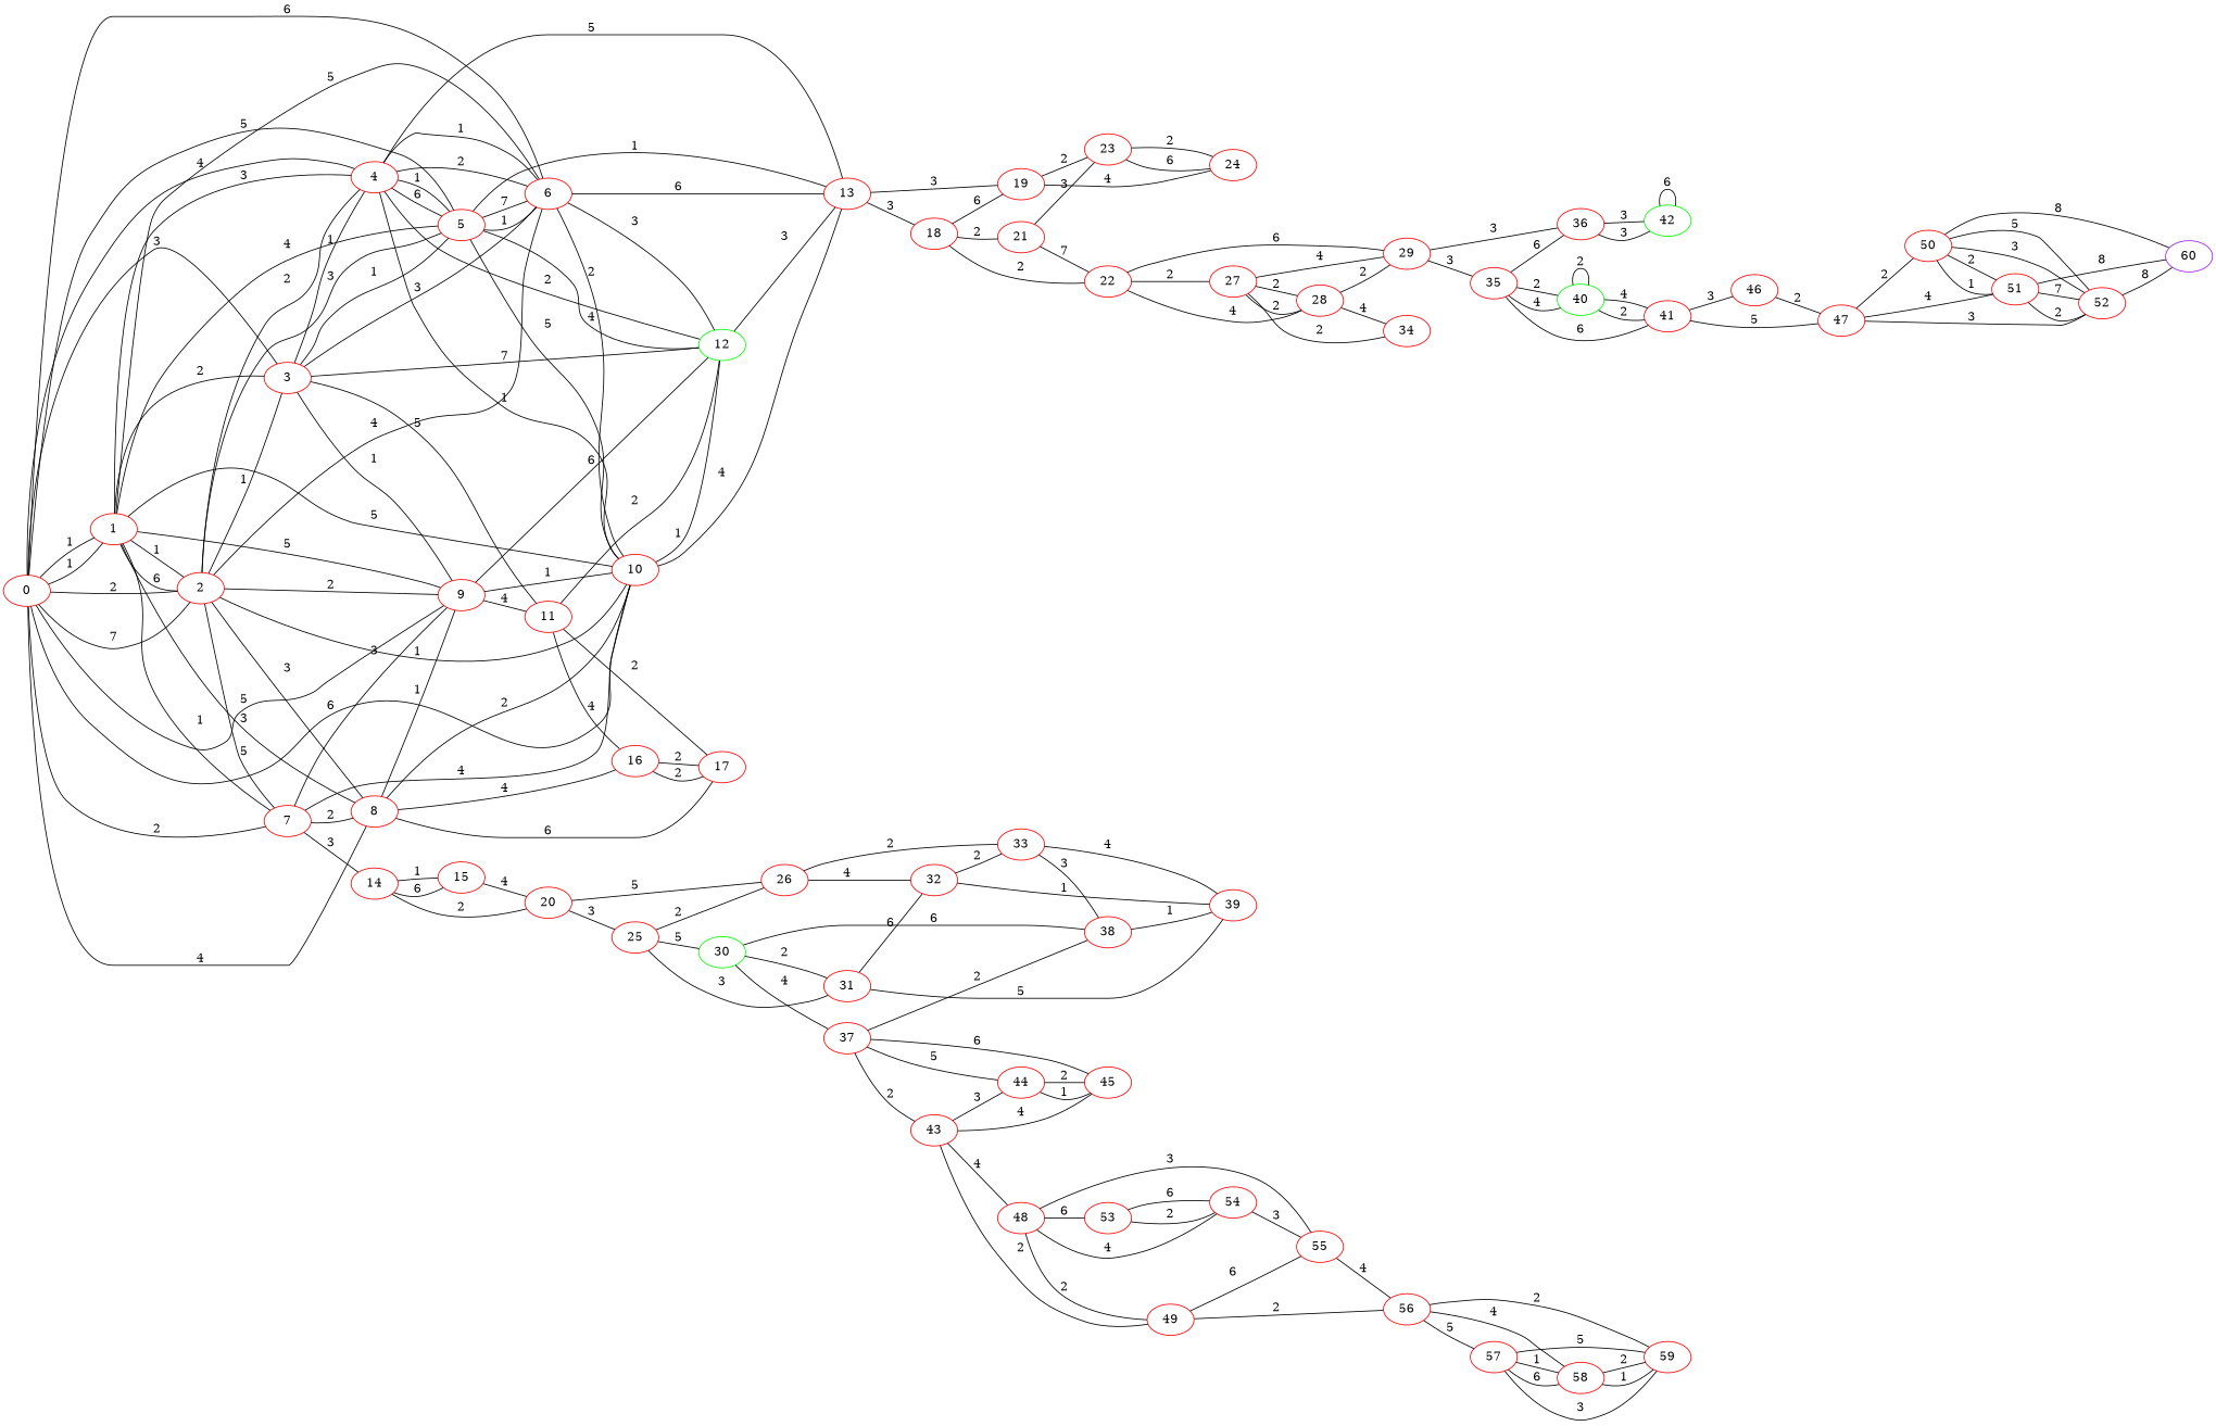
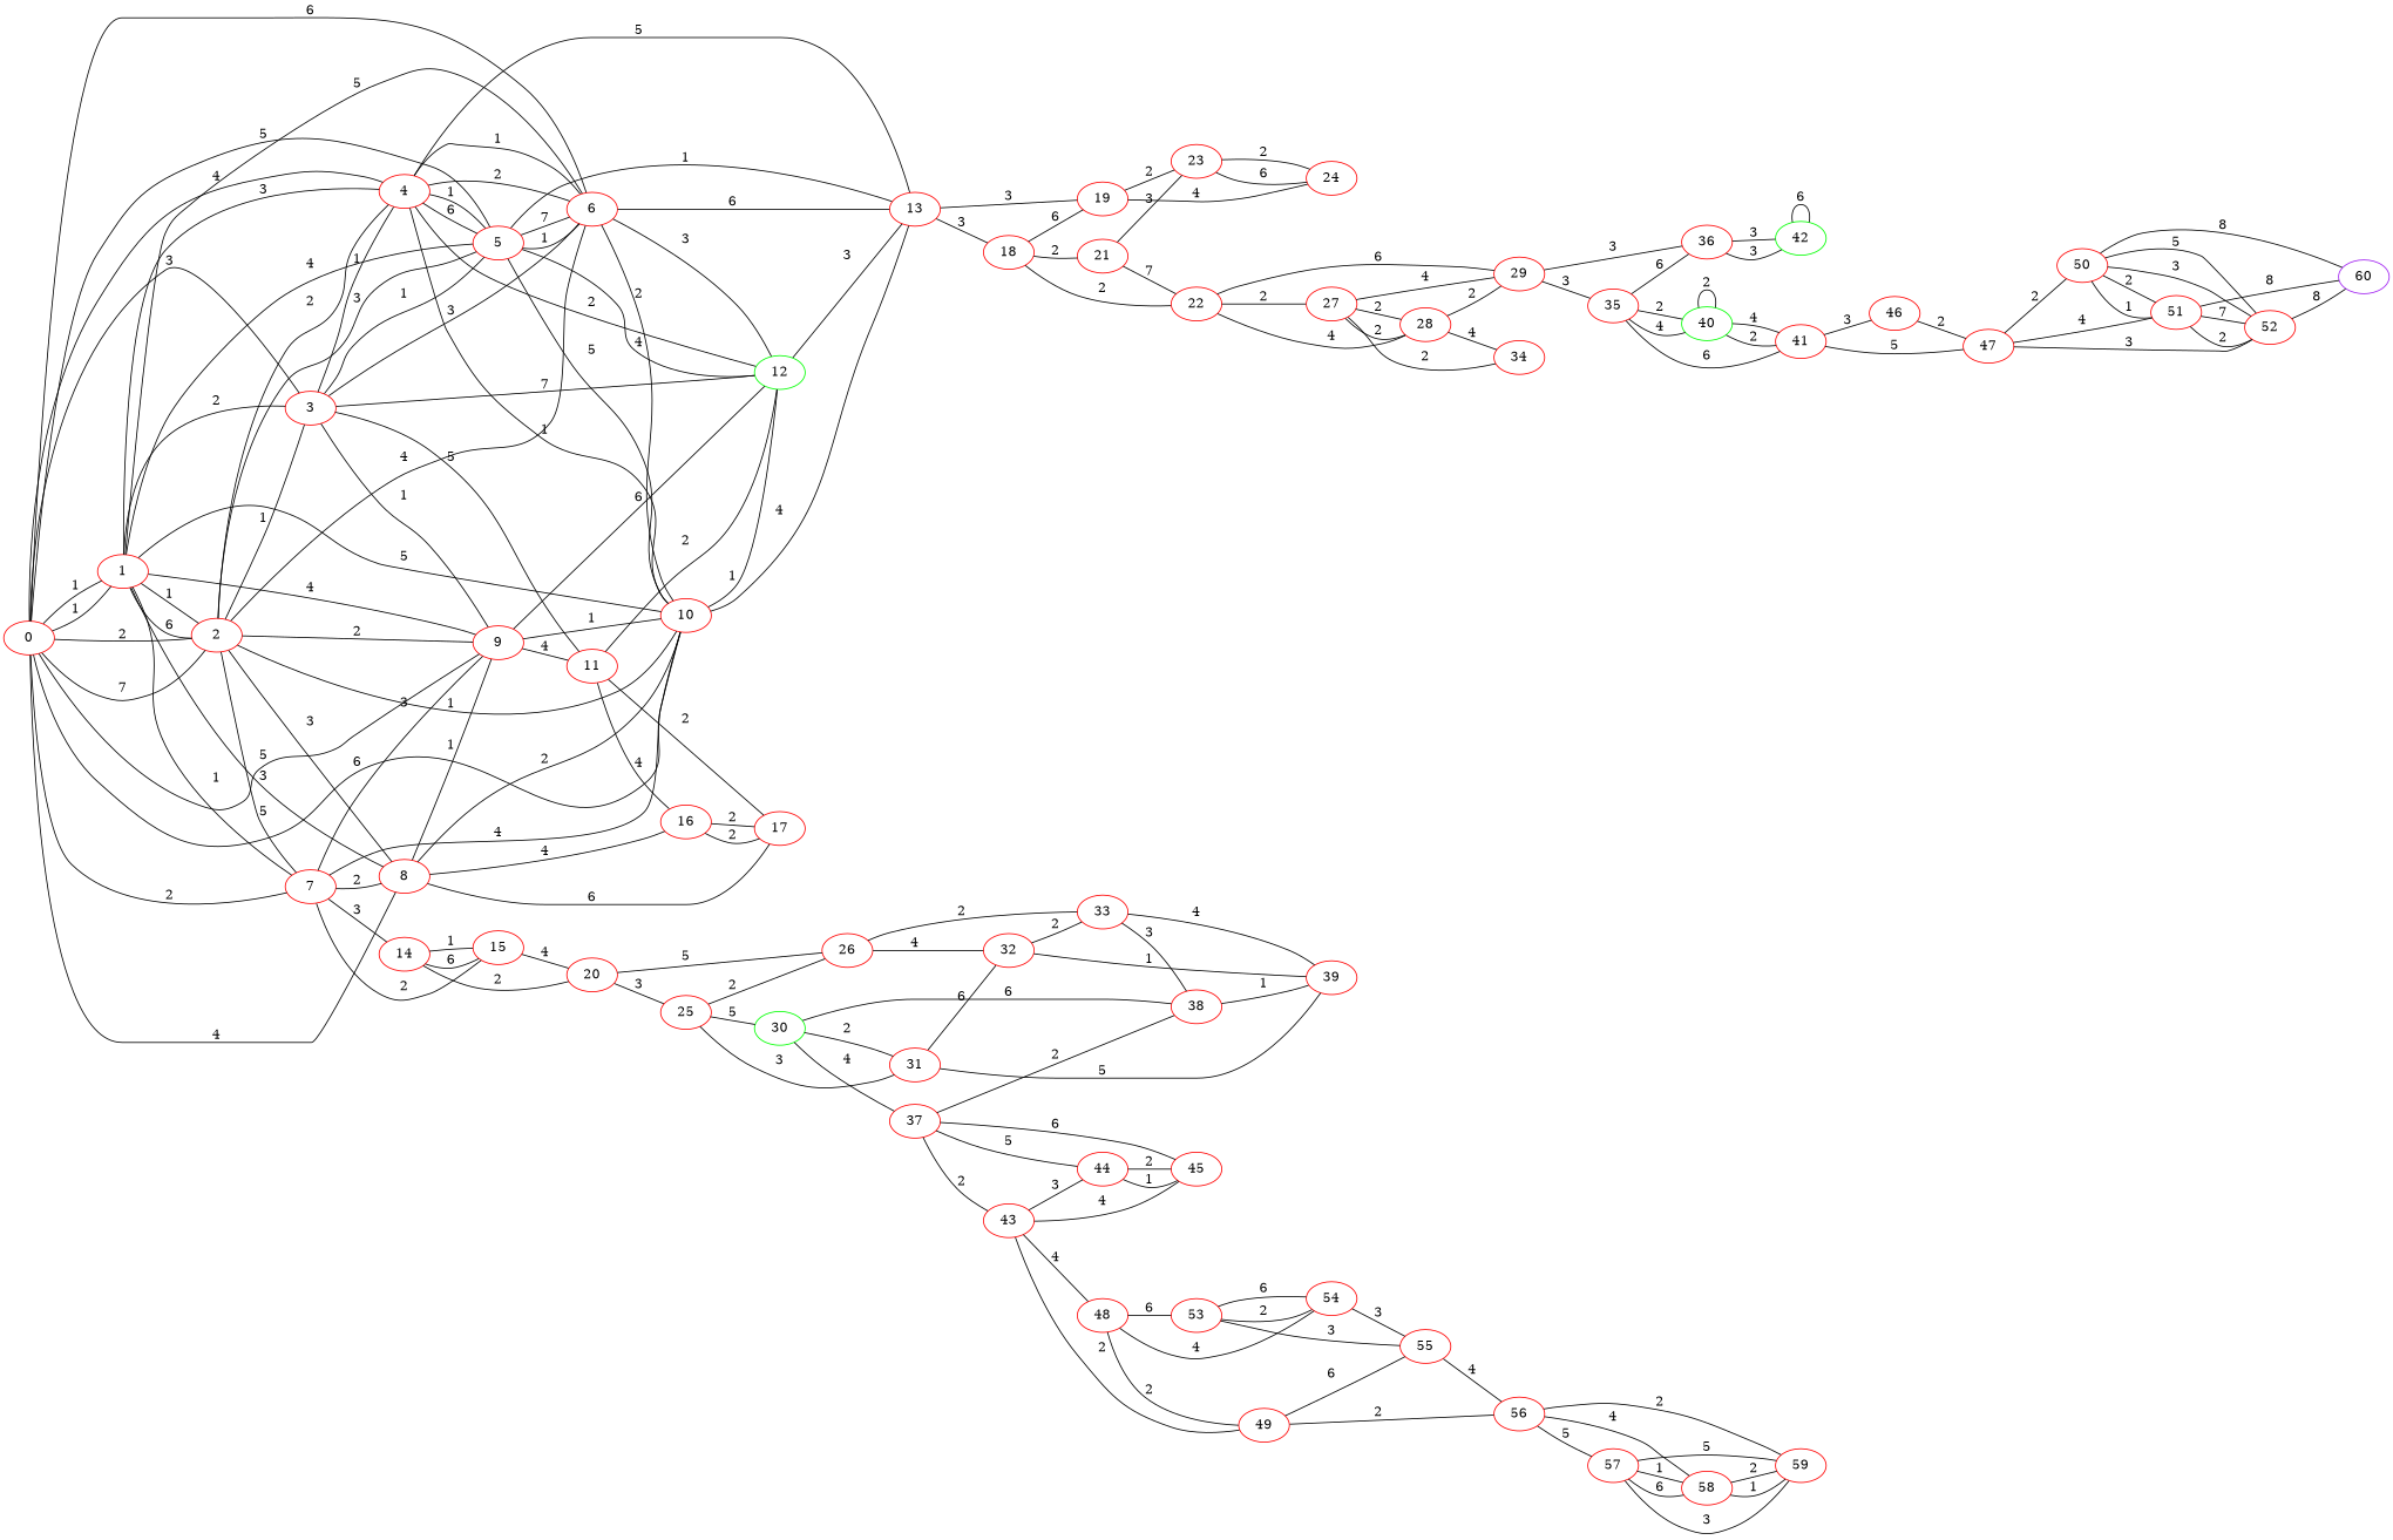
  graph {
    rankdir=LR
    node [color=red weight=1]
    0
    1
    2
    3
    4
    5
    6
    7
    8
    9
    10
    11
    12 [color=green]
    13
    14
    15
    16
    17
    18
    19
    20
    21
    22
    23
    24
    25
    26
    27
    28
    29
    30 [color=green weight=2]
    31
    32
    33
    34
    35
    36
    37
    38
    39
    40 [color=green weight=2]
    41
    42 [color=green weight=2]
    43
    44
    45
    46
    47
    48
    49
    50
    51
    52
    53
    54
    55
    56
    60 [color=purple weight=4]
    57
    58
    59
    0 -- 1 [label=1]
    0 -- 1 [label=1]
    0 -- 2 [label=7]
    0 -- 2 [label=2]
    0 -- 3 [label=3]
    0 -- 4 [label=4]
    0 -- 5 [label=5]
    0 -- 6 [label=6]
    0 -- 7 [label=2]
    0 -- 8 [label=4]
    0 -- 9 [label=5]
    0 -- 10 [label=6]
    1 -- 2 [label=6]
    1 -- 2 [label=1]
    1 -- 3 [label=2]
    1 -- 4 [label=3]
    1 -- 5 [label=4]
    1 -- 6 [label=5]
    1 -- 7 [label=1]
    1 -- 8 [label=3]
-   1 -- 9 [label=5]
+   1 -- 9 [label=4]
    1 -- 10 [label=5]
    2 -- 3 [label=1]
    2 -- 4 [label=2]
    2 -- 5 [label=3]
    2 -- 6 [label=4]
    2 -- 7 [label=5]
    2 -- 8 [label=3]
    2 -- 9 [label=2]
    2 -- 10 [label=1]
    3 -- 4 [label=1]
    3 -- 5 [label=1]
    3 -- 6 [label=3]
    3 -- 9 [label=1]
    3 -- 11 [label=5]
    3 -- 12 [label=7]
    4 -- 5 [label=6]
    4 -- 5 [label=1]
    4 -- 6 [label=1]
    4 -- 6 [label=2]
    4 -- 10 [label=1]
    4 -- 12 [label=2]
    4 -- 13 [label=5]
    5 -- 6 [label=7]
    5 -- 6 [label=1]
    5 -- 10 [label=5]
    5 -- 12 [label=4]
    5 -- 13 [label=1]
    6 -- 10 [label=2]
    6 -- 12 [label=3]
    6 -- 13 [label=6]
    7 -- 8 [label=2]
    7 -- 9 [label=3]
    7 -- 10 [label=4]
    7 -- 14 [label=3]
+   7 -- 15 [label=2]
    8 -- 9 [label=1]
    8 -- 10 [label=2]
    8 -- 16 [label=4]
    8 -- 17 [label=6]
    9 -- 10 [label=1]
    9 -- 11 [label=4]
    9 -- 12 [label=6]
    10 -- 12 [label=1]
    10 -- 13 [label=4]
    11 -- 12 [label=2]
    11 -- 16 [label=4]
    11 -- 17 [label=2]
    12 -- 13 [label=3]
    13 -- 18 [label=3]
    13 -- 19 [label=3]
    14 -- 15 [label=1]
    14 -- 15 [label=6]
    14 -- 20 [label=2]
    15 -- 20 [label=4]
    16 -- 17 [label=2]
    16 -- 17 [label=2]
    18 -- 19 [label=6]
    18 -- 21 [label=2]
    18 -- 22 [label=2]
    19 -- 23 [label=2]
    19 -- 24 [label=4]
    20 -- 25 [label=3]
    20 -- 26 [label=5]
    21 -- 22 [label=7]
    21 -- 23 [label=3]
    22 -- 27 [label=2]
    22 -- 28 [label=4]
    22 -- 29 [label=6]
    23 -- 24 [label=2]
    23 -- 24 [label=6]
    25 -- 26 [label=2]
    25 -- 30 [label=5]
    25 -- 31 [label=3]
    26 -- 32 [label=4]
    26 -- 33 [label=2]
    27 -- 28 [label=2]
    27 -- 28 [label=2]
    27 -- 29 [label=4]
    27 -- 34 [label=2]
    28 -- 29 [label=2]
    28 -- 34 [label=4]
    29 -- 35 [label=3]
    29 -- 36 [label=3]
    30 -- 31 [label=2]
    30 -- 37 [label=4]
    30 -- 38 [label=6]
    31 -- 32 [label=6]
    31 -- 39 [label=5]
    32 -- 33 [label=2]
    32 -- 39 [label=1]
    33 -- 38 [label=3]
    33 -- 39 [label=4]
    35 -- 36 [label=6]
    35 -- 40 [label=2]
    35 -- 40 [label=4]
    35 -- 41 [label=6]
    36 -- 42 [label=3]
    36 -- 42 [label=3]
    37 -- 38 [label=2]
    37 -- 43 [label=2]
    37 -- 44 [label=5]
    37 -- 45 [label=6]
    38 -- 39 [label=1]
    40 -- 40 [label=2]
    40 -- 41 [label=4]
    40 -- 41 [label=2]
    41 -- 46 [label=3]
    41 -- 47 [label=5]
    42 -- 42 [label=6]
    43 -- 44 [label=3]
    43 -- 45 [label=4]
    43 -- 48 [label=4]
    43 -- 49 [label=2]
    44 -- 45 [label=2]
    44 -- 45 [label=1]
    46 -- 47 [label=2]
    47 -- 50 [label=2]
    47 -- 51 [label=4]
    47 -- 52 [label=3]
    48 -- 49 [label=2]
    48 -- 53 [label=6]
    48 -- 54 [label=4]
    49 -- 55 [label=6]
    49 -- 56 [label=2]
    50 -- 51 [label=1]
    50 -- 51 [label=2]
    50 -- 52 [label=3]
    50 -- 52 [label=5]
    50 -- 60 [label=8]
    51 -- 52 [label=2]
    51 -- 52 [label=7]
    51 -- 60 [label=8]
    52 -- 60 [label=8]
    53 -- 54 [label=6]
    53 -- 54 [label=2]
-   48 -- 55 [label=3]
+   53 -- 55 [label=3]
    54 -- 55 [label=3]
    55 -- 56 [label=4]
    56 -- 57 [label=5]
    56 -- 58 [label=4]
    56 -- 59 [label=2]
    57 -- 58 [label=1]
    57 -- 58 [label=6]
    57 -- 59 [label=3]
    57 -- 59 [label=5]
    58 -- 59 [label=2]
    58 -- 59 [label=1]
  }
